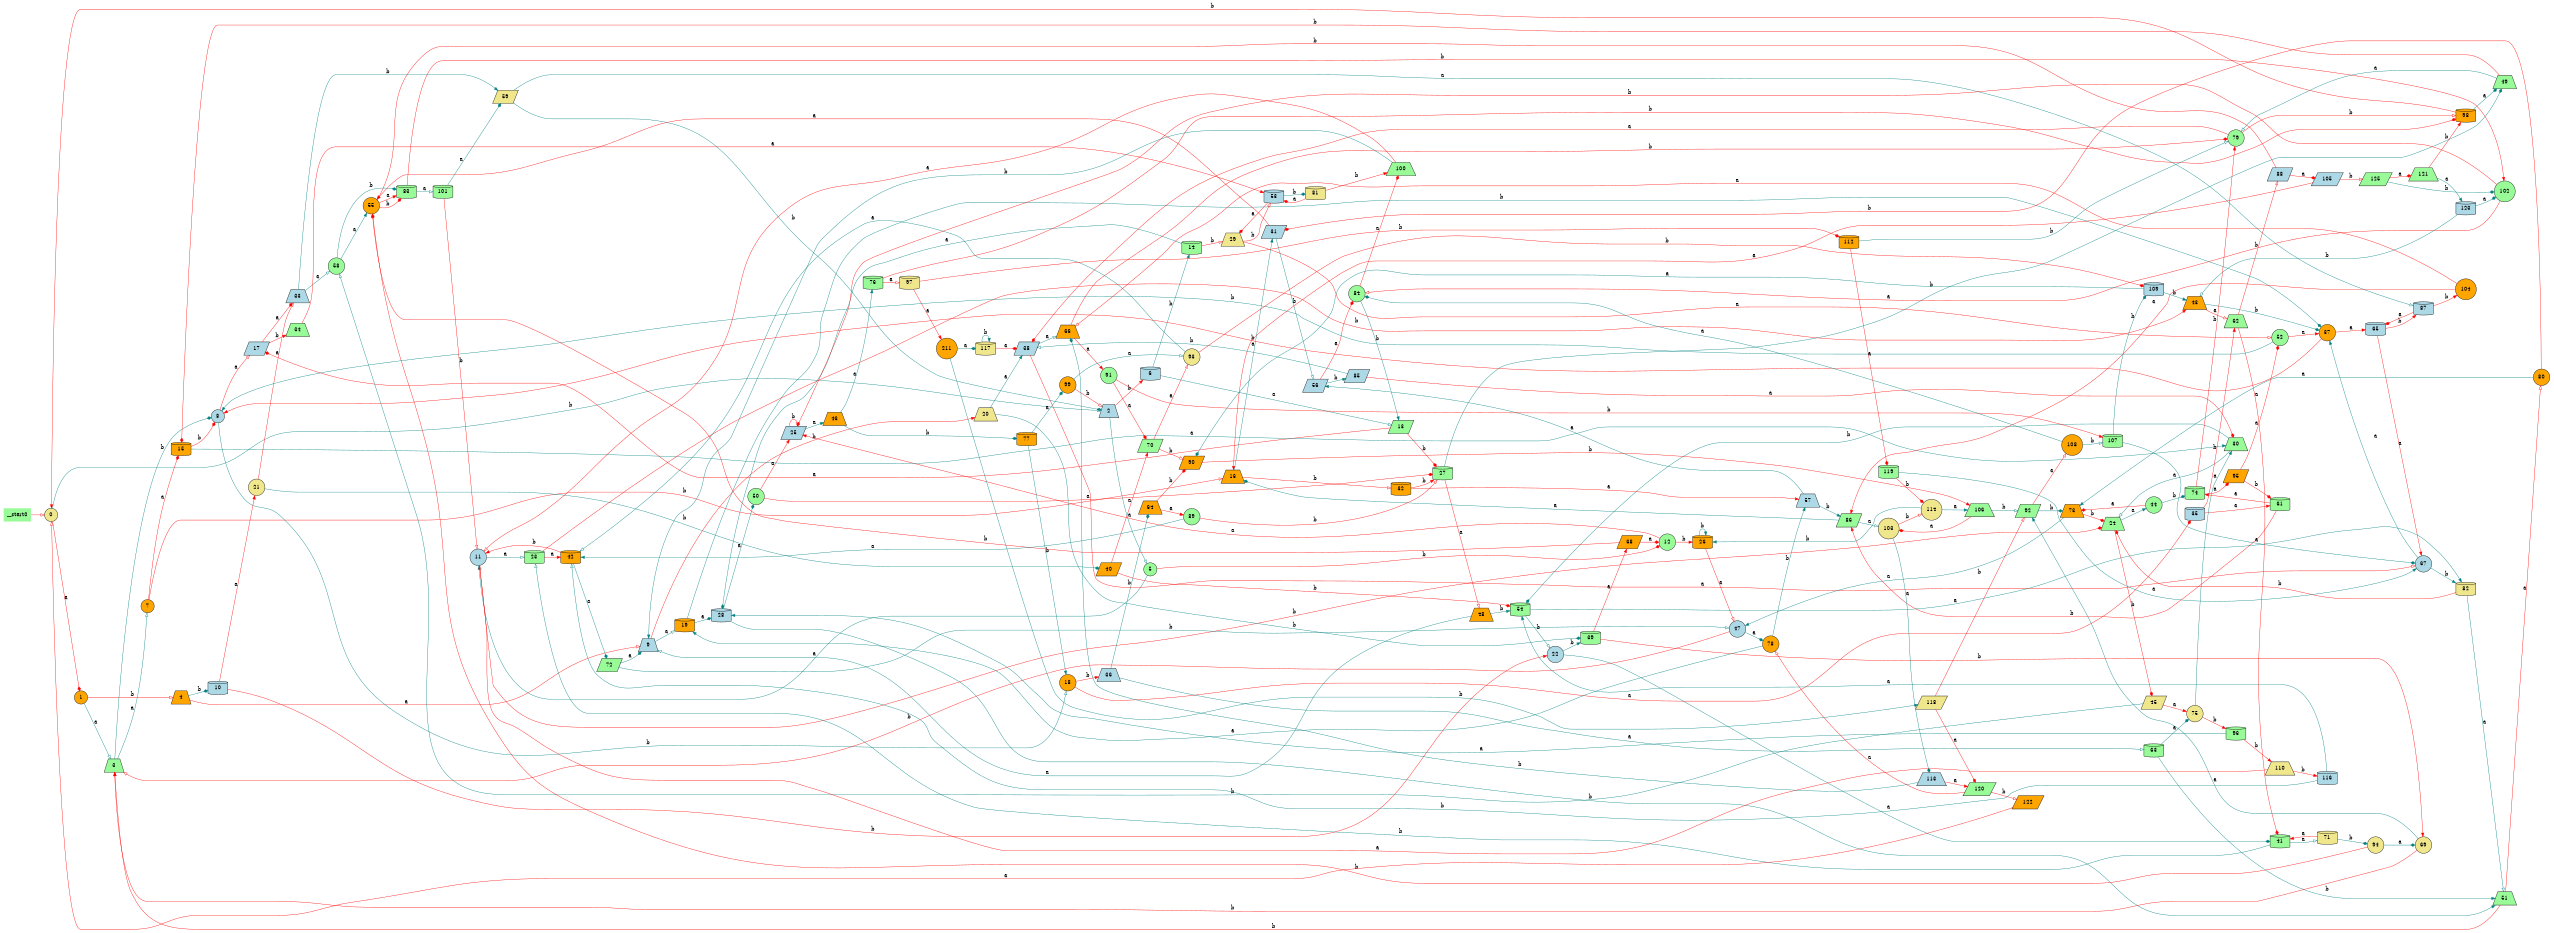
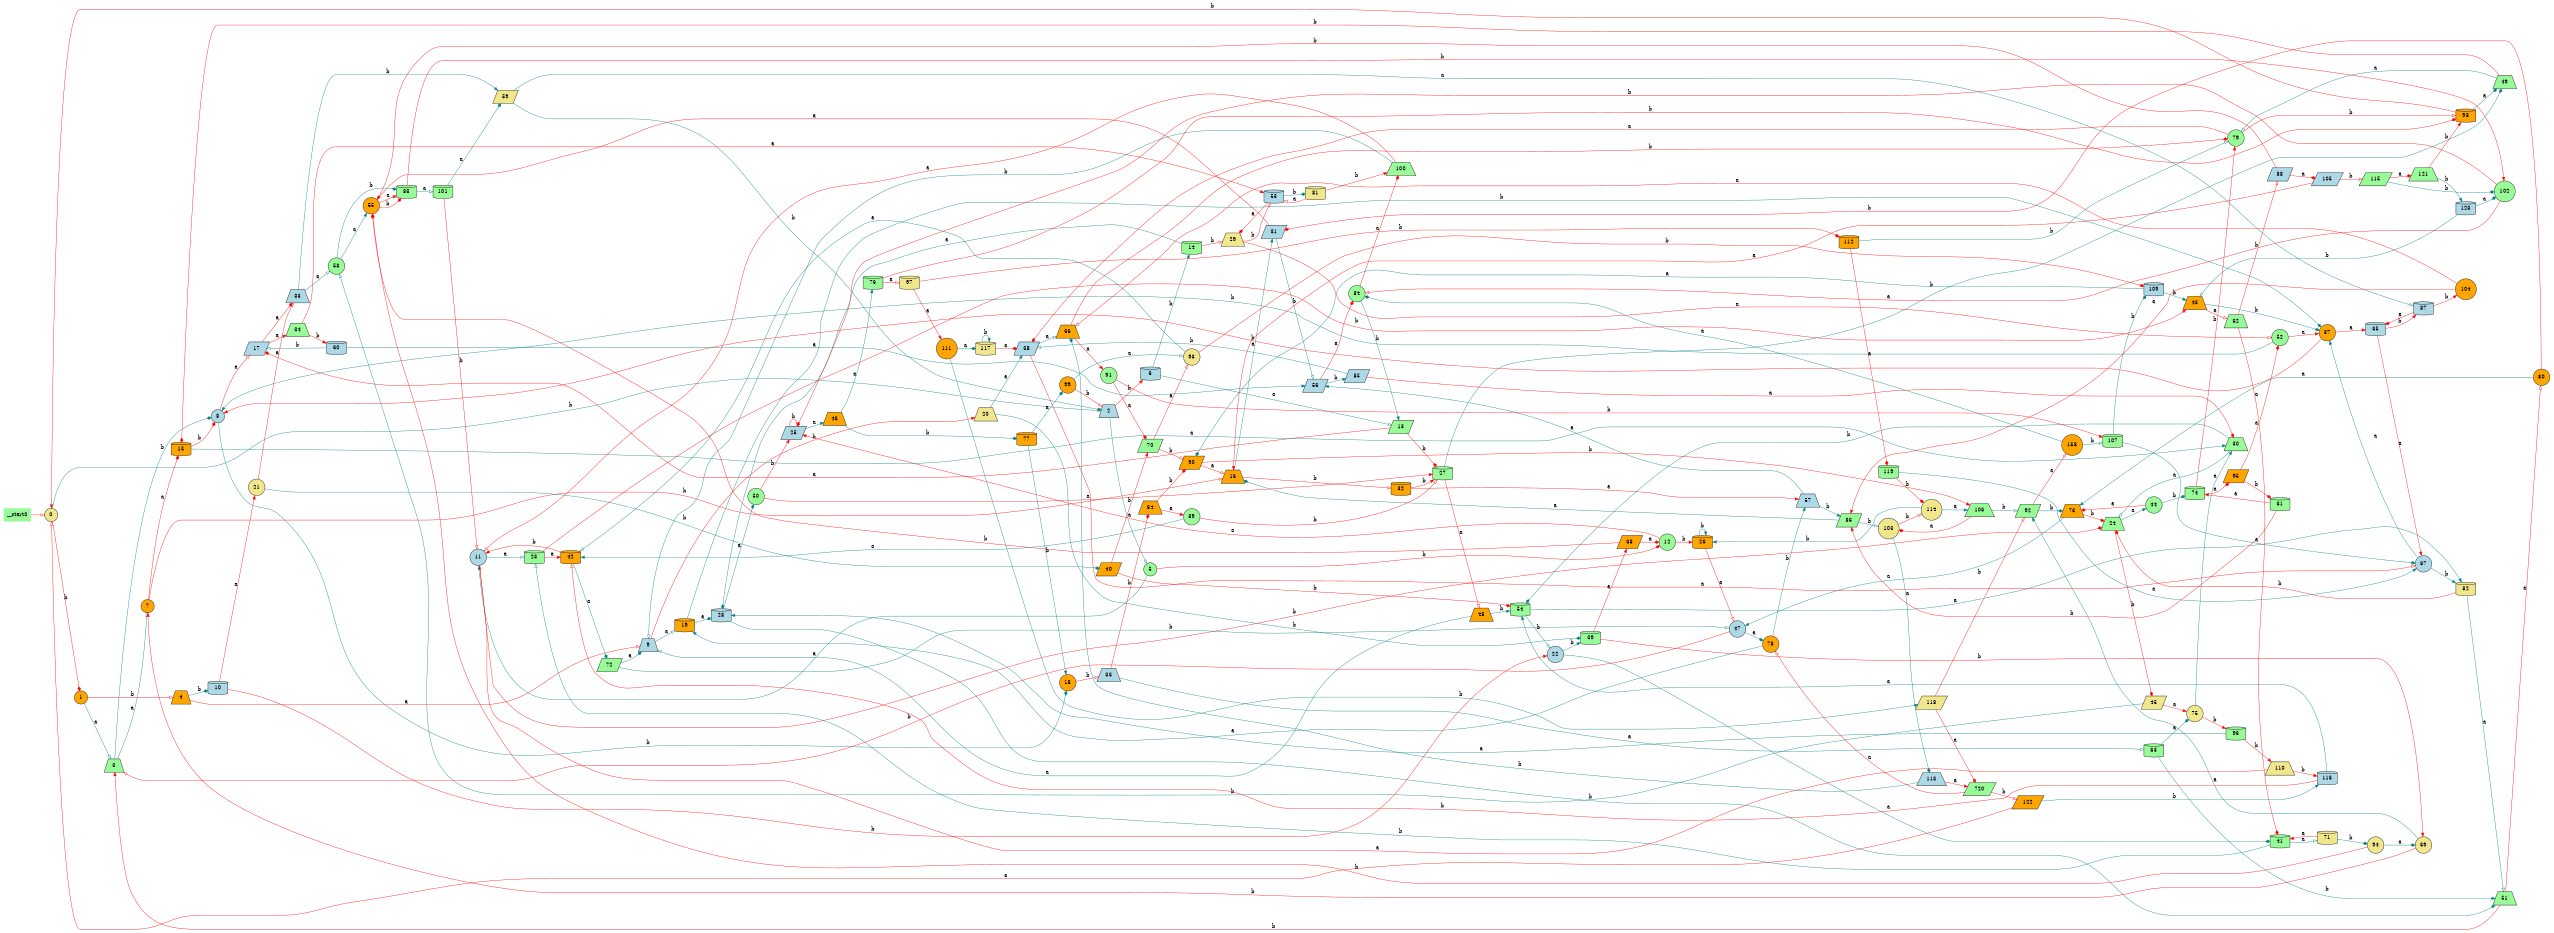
  digraph {
    rankdir=LR
    node [fillcolor=palegreen shape=cylinder style=filled]
    edge [arrowhead=normal color=red]
    __start0 [shape=none]
    0 [fillcolor=khaki shape=circle]
    1 [fillcolor=orange shape=circle]
    2 [fillcolor=lightblue shape=trapezium]
    3 [shape=trapezium]
    4 [fillcolor=orange shape=trapezium]
    5 [shape=circle]
    6 [fillcolor=lightblue]
    7 [fillcolor=orange shape=circle]
    8 [fillcolor=lightblue shape=circle]
    9 [fillcolor=lightblue shape=trapezium]
    10 [fillcolor=lightblue]
    11 [fillcolor=lightblue shape=circle]
    12 [shape=circle]
    13 [shape=parallelogram]
    14
    15 [fillcolor=orange]
    16 [fillcolor=orange shape=trapezium]
    17 [fillcolor=lightblue shape=parallelogram]
    18 [fillcolor=orange shape=circle]
    19 [fillcolor=orange]
    20 [fillcolor=khaki shape=trapezium]
    21 [fillcolor=khaki shape=circle]
    22 [fillcolor=lightblue shape=circle]
    23
    24 [shape=trapezium]
    25 [fillcolor=lightblue shape=parallelogram]
    26 [fillcolor=orange]
    27
    28 [fillcolor=lightblue]
    29 [fillcolor=khaki shape=trapezium]
    30 [shape=trapezium]
    31 [fillcolor=lightblue shape=parallelogram]
    32 [fillcolor=orange]
    33 [fillcolor=lightblue shape=trapezium]
    34 [shape=trapezium]
-   35 [fillcolor=lightblue]
    36 [fillcolor=lightblue shape=trapezium]
    37 [fillcolor=orange shape=circle]
    38 [fillcolor=lightblue shape=parallelogram]
    39
    40 [fillcolor=orange shape=parallelogram]
    41
    42 [fillcolor=orange]
    43 [fillcolor=orange shape=trapezium]
    44 [shape=circle]
    45 [fillcolor=khaki shape=parallelogram]
    46 [fillcolor=orange shape=trapezium]
    47 [fillcolor=lightblue shape=circle]
    48 [fillcolor=orange shape=trapezium]
    49 [shape=trapezium]
    50 [shape=circle]
    51 [shape=trapezium]
    52 [shape=circle]
    53 [fillcolor=lightblue]
    54
    55 [fillcolor=orange shape=circle]
    56 [fillcolor=lightblue shape=parallelogram]
    57 [fillcolor=lightblue shape=trapezium]
    58 [shape=circle]
    59 [fillcolor=khaki shape=parallelogram]
+   60 [fillcolor=lightblue]
    61
    62 [shape=trapezium]
    63
    64 [fillcolor=orange shape=trapezium]
    65 [fillcolor=lightblue]
    66 [fillcolor=orange shape=trapezium]
    67 [fillcolor=lightblue shape=circle]
    68 [fillcolor=orange shape=parallelogram]
    69 [fillcolor=khaki shape=circle]
    70 [shape=parallelogram]
    71 [fillcolor=khaki]
    72 [shape=parallelogram]
    73 [fillcolor=orange shape=trapezium]
    74
    75 [fillcolor=khaki shape=circle]
    76
    77 [fillcolor=orange]
    78 [fillcolor=orange shape=circle]
    79 [shape=circle]
    80 [fillcolor=orange shape=circle]
    81 [fillcolor=khaki]
    82 [fillcolor=khaki]
    83
    84 [shape=circle]
    85 [fillcolor=lightblue shape=parallelogram]
    86 [shape=parallelogram]
    87 [fillcolor=lightblue]
    88 [fillcolor=lightblue shape=parallelogram]
    89 [shape=circle]
    90 [fillcolor=orange shape=parallelogram]
    91 [shape=circle]
    92 [shape=parallelogram]
    93 [fillcolor=khaki shape=circle]
    94 [fillcolor=khaki shape=circle]
    95 [fillcolor=orange shape=parallelogram]
    96
    97 [fillcolor=khaki]
    98 [fillcolor=orange]
    99 [fillcolor=orange shape=circle]
    100 [shape=trapezium]
    101
    102 [shape=circle]
    103 [fillcolor=khaki shape=circle]
    104 [fillcolor=orange shape=circle]
    105 [fillcolor=lightblue shape=parallelogram]
    106 [shape=trapezium]
    107
-   108 [fillcolor=orange shape=circle]
+   108 [fillcolor=orange shape=circle label=158]
    109 [fillcolor=lightblue]
    110 [fillcolor=khaki shape=trapezium]
-   111 [fillcolor=orange shape=circle label=211]
+   111 [fillcolor=orange shape=circle]
    112 [fillcolor=orange]
    113 [fillcolor=lightblue shape=trapezium]
    114 [fillcolor=khaki shape=circle]
-   115 [shape=parallelogram label=125]
+   115 [shape=parallelogram]
    116 [fillcolor=lightblue]
    117 [fillcolor=khaki]
    118 [fillcolor=khaki shape=parallelogram]
    119
-   120 [shape=parallelogram]
+   120 [shape=parallelogram label=720]
    121 [shape=trapezium]
    122 [fillcolor=orange shape=parallelogram]
    123 [fillcolor=lightblue]
    __start0 -> 0 [arrowhead=onormal]
-   0 -> 1 [arrowhead=diamond label=a]
+   0 -> 1 [arrowhead=diamond label=b]
    0 -> 2 [arrowhead=onormal color=teal label=b]
    1 -> 3 [arrowhead=onormal color=teal label=a]
    1 -> 4 [arrowhead=onormal label=b]
    2 -> 5 [arrowhead=onormal color=teal label=a]
    2 -> 6 [label=b]
    3 -> 7 [arrowhead=onormal color=teal label=a]
    3 -> 8 [arrowhead=diamond color=teal label=b]
    4 -> 9 [arrowhead=onormal label=a]
    4 -> 10 [arrowhead=diamond color=teal label=b]
    5 -> 11 [color=teal label=a]
    5 -> 12 [arrowhead=diamond label=b]
    6 -> 13 [arrowhead=onormal color=teal label=a]
    6 -> 14 [color=teal label=b]
    7 -> 15 [arrowhead=diamond label=a]
    7 -> 16 [arrowhead=onormal label=b]
    8 -> 17 [arrowhead=onormal label=a]
-   8 -> 18 [arrowhead=onormal color=teal label=b]
+   8 -> 18 [arrowhead=diamond color=teal label=b]
    9 -> 19 [arrowhead=onormal color=teal label=a]
    9 -> 20 [label=b]
    10 -> 21 [label=a]
    10 -> 22 [label=b]
    11 -> 23 [arrowhead=onormal color=teal label=a]
    11 -> 24 [arrowhead=diamond label=b]
    12 -> 25 [label=a]
    12 -> 26 [label=b]
    13 -> 17 [arrowhead=diamond label=a]
    13 -> 27 [arrowhead=diamond label=b]
    14 -> 28 [arrowhead=diamond color=teal label=a]
    14 -> 29 [arrowhead=onormal label=b]
    15 -> 8 [arrowhead=diamond label=b]
    15 -> 30 [color=teal label=a]
    16 -> 31 [color=teal label=a]
    16 -> 32 [arrowhead=onormal label=b]
    17 -> 33 [arrowhead=diamond label=a]
-   17 -> 34 [label=b]
-   18 -> 35 [arrowhead=diamond label=a]
-   18 -> 36 [label=b]
+   17 -> 34 [label=a]
+   18 -> 36 [arrowhead=onormal label=b]
    19 -> 28 [arrowhead=diamond color=teal label=a]
    19 -> 37 [arrowhead=diamond color=teal label=b]
    20 -> 38 [color=teal label=a]
    20 -> 39 [arrowhead=diamond color=teal label=b]
    21 -> 33 [arrowhead=onormal label=a]
    21 -> 40 [arrowhead=diamond color=teal label=b]
    22 -> 39 [color=teal label=b]
    22 -> 41 [arrowhead=diamond color=teal label=a]
    23 -> 42 [label=a]
    23 -> 43 [label=b]
    24 -> 44 [color=teal label=a]
    24 -> 45 [arrowhead=diamond label=b]
    25 -> 25 [arrowhead=onormal label=b]
    25 -> 46 [color=teal label=a]
    26 -> 26 [color=teal label=b]
    26 -> 47 [arrowhead=onormal label=a]
    27 -> 48 [arrowhead=onormal label=a]
    27 -> 49 [arrowhead=diamond color=teal label=b]
    28 -> 50 [arrowhead=diamond color=teal label=a]
    28 -> 51 [color=teal label=b]
    29 -> 52 [arrowhead=onormal label=a]
    29 -> 53 [arrowhead=onormal label=b]
    30 -> 24 [arrowhead=onormal color=teal label=a]
    30 -> 54 [arrowhead=diamond color=teal label=b]
    31 -> 55 [label=a]
    31 -> 56 [arrowhead=onormal color=teal label=b]
    32 -> 27 [label=b]
    32 -> 57 [label=a]
    33 -> 58 [arrowhead=onormal color=teal label=a]
    33 -> 59 [color=teal label=b]
    34 -> 53 [label=a]
-   35 -> 61 [label=a]
-   35 -> 62 [label=b]
+   34 -> 60 [label=b]
    36 -> 63 [arrowhead=onormal color=teal label=a]
-   36 -> 64 [arrowhead=diamond color=teal label=b]
+   36 -> 64 [arrowhead=diamond label=b]
    37 -> 8 [label=b]
    37 -> 65 [label=a]
    38 -> 66 [arrowhead=onormal color=teal label=a]
    38 -> 67 [arrowhead=onormal label=a]
    39 -> 68 [label=a]
    39 -> 69 [label=b]
    40 -> 54 [arrowhead=diamond label=b]
-   40 -> 70 [label=a]
+   40 -> 70 [label=b]
    41 -> 23 [arrowhead=onormal color=teal label=b]
    41 -> 71 [arrowhead=onormal color=teal label=a]
    42 -> 11 [label=b]
    42 -> 72 [arrowhead=diamond color=teal label=a]
    43 -> 37 [arrowhead=diamond color=teal label=b]
    43 -> 62 [arrowhead=onormal label=a]
    44 -> 73 [arrowhead=diamond label=a]
    44 -> 74 [arrowhead=diamond color=teal label=b]
    45 -> 58 [arrowhead=onormal color=teal label=b]
    45 -> 75 [label=a]
    46 -> 76 [color=teal label=a]
    46 -> 77 [arrowhead=diamond color=teal label=b]
    47 -> 3 [arrowhead=onormal label=b]
    47 -> 78 [arrowhead=diamond color=teal label=a]
    48 -> 9 [arrowhead=onormal color=teal label=a]
    48 -> 54 [color=teal label=b]
    49 -> 15 [arrowhead=diamond label=b]
    49 -> 79 [arrowhead=onormal color=teal label=a]
-   50 -> 25 [label=a]
-   50 -> 27 [arrowhead=diamond label=a]
+   50 -> 25 [label=b]
+   50 -> 27 [label=a]
    51 -> 3 [label=b]
    51 -> 80 [arrowhead=onormal label=a]
    52 -> 8 [color=teal label=b]
    52 -> 37 [label=a]
    53 -> 29 [arrowhead=diamond label=a]
    53 -> 81 [arrowhead=diamond color=teal label=b]
    54 -> 22 [arrowhead=onormal color=teal label=b]
    54 -> 82 [color=teal label=a]
    55 -> 83 [label=a]
    55 -> 83 [arrowhead=diamond label=b]
    56 -> 84 [arrowhead=diamond label=a]
    56 -> 85 [color=teal label=b]
    57 -> 56 [color=teal label=a]
    57 -> 86 [color=teal label=b]
    58 -> 55 [color=teal label=a]
    58 -> 83 [arrowhead=diamond color=teal label=b]
    59 -> 2 [arrowhead=diamond color=teal label=b]
    59 -> 87 [arrowhead=onormal color=teal label=a]
+   60 -> 17 [arrowhead=onormal color=teal label=b]
+   60 -> 56 [color=teal label=a]
    61 -> 74 [label=a]
    61 -> 86 [label=b]
    62 -> 41 [arrowhead=diamond label=a]
    62 -> 88 [arrowhead=onormal label=b]
    63 -> 51 [color=teal label=b]
    63 -> 75 [arrowhead=diamond color=teal label=a]
    64 -> 89 [label=a]
    64 -> 90 [arrowhead=diamond label=b]
    65 -> 67 [label=a]
    65 -> 87 [label=b]
    66 -> 79 [arrowhead=diamond label=b]
    66 -> 91 [label=a]
    67 -> 37 [color=teal label=a]
    67 -> 82 [color=teal label=b]
    68 -> 12 [arrowhead=diamond label=a]
    68 -> 55 [label=b]
-   69 -> 3 [label=b]
+   69 -> 7 [label=b]
    69 -> 92 [color=teal label=a]
    70 -> 90 [arrowhead=onormal label=b]
    70 -> 93 [arrowhead=onormal label=a]
    71 -> 41 [label=a]
    71 -> 94 [arrowhead=diamond color=teal label=b]
    72 -> 9 [arrowhead=diamond color=teal label=a]
    72 -> 47 [arrowhead=onormal color=teal label=b]
    73 -> 24 [arrowhead=diamond label=b]
    73 -> 47 [color=teal label=a]
    74 -> 79 [label=b]
    74 -> 95 [arrowhead=diamond label=a]
    75 -> 30 [color=teal label=a]
    75 -> 96 [label=b]
    76 -> 97 [arrowhead=onormal label=a]
    76 -> 98 [arrowhead=diamond label=b]
    77 -> 18 [color=teal label=b]
    77 -> 99 [arrowhead=diamond color=teal label=a]
    78 -> 19 [color=teal label=a]
    78 -> 57 [color=teal label=b]
    79 -> 38 [arrowhead=diamond label=a]
    79 -> 98 [arrowhead=onormal label=b]
    80 -> 31 [arrowhead=diamond label=b]
    80 -> 73 [color=teal label=a]
-   81 -> 53 [arrowhead=diamond label=a]
+   81 -> 53 [arrowhead=onormal label=a]
    81 -> 100 [label=b]
    82 -> 24 [arrowhead=diamond label=b]
    82 -> 51 [arrowhead=onormal color=teal label=a]
    83 -> 101 [arrowhead=onormal color=teal label=a]
    83 -> 102 [label=b]
    84 -> 13 [color=teal label=b]
    84 -> 100 [arrowhead=diamond label=a]
    85 -> 30 [arrowhead=diamond label=a]
    85 -> 38 [arrowhead=onormal color=teal label=b]
    86 -> 16 [arrowhead=diamond color=teal label=a]
-   86 -> 103 [arrowhead=onormal color=teal label=a]
+   86 -> 103 [arrowhead=onormal color=teal label=b]
    87 -> 65 [arrowhead=diamond label=a]
    87 -> 104 [label=b]
    88 -> 55 [arrowhead=onormal label=b]
    88 -> 105 [arrowhead=diamond label=a]
    89 -> 27 [arrowhead=onormal label=b]
    89 -> 42 [color=teal label=a]
+   90 -> 16 [arrowhead=onormal label=a]
    90 -> 106 [label=b]
    91 -> 70 [arrowhead=diamond label=a]
    91 -> 107 [label=b]
    92 -> 73 [arrowhead=diamond color=teal label=b]
    92 -> 108 [arrowhead=onormal label=a]
    93 -> 42 [arrowhead=onormal color=teal label=a]
    93 -> 109 [arrowhead=diamond label=b]
    94 -> 55 [arrowhead=diamond label=b]
    94 -> 69 [arrowhead=diamond color=teal label=a]
    95 -> 52 [arrowhead=diamond label=a]
    95 -> 61 [arrowhead=diamond label=b]
    96 -> 28 [color=teal label=a]
    96 -> 110 [label=b]
    97 -> 111 [label=a]
    97 -> 112 [arrowhead=diamond label=b]
    98 -> 0 [label=b]
    98 -> 49 [arrowhead=diamond color=teal label=a]
    99 -> 2 [arrowhead=onormal label=b]
    99 -> 93 [arrowhead=onormal color=teal label=a]
-   100 -> 9 [color=teal label=b]
+   100 -> 9 [arrowhead=onormal color=teal label=b]
    100 -> 11 [arrowhead=onormal label=a]
    101 -> 11 [arrowhead=onormal label=b]
    101 -> 59 [arrowhead=diamond color=teal label=a]
    102 -> 25 [arrowhead=diamond label=b]
    102 -> 84 [arrowhead=onormal label=a]
    103 -> 113 [arrowhead=diamond color=teal label=a]
    103 -> 114 [arrowhead=onormal label=b]
    104 -> 66 [arrowhead=onormal label=a]
    104 -> 86 [label=a]
    105 -> 16 [label=a]
    105 -> 115 [arrowhead=onormal label=b]
    106 -> 92 [arrowhead=onormal color=teal label=b]
    106 -> 103 [arrowhead=diamond label=a]
    107 -> 67 [arrowhead=diamond color=teal label=a]
    107 -> 109 [arrowhead=diamond color=teal label=b]
    108 -> 84 [arrowhead=diamond color=teal label=a]
    108 -> 107 [arrowhead=onormal color=teal label=b]
    109 -> 43 [color=teal label=b]
    109 -> 90 [arrowhead=diamond color=teal label=a]
    110 -> 11 [arrowhead=onormal label=a]
    110 -> 116 [label=b]
    111 -> 117 [arrowhead=diamond color=teal label=a]
    111 -> 118 [color=teal label=b]
    112 -> 79 [arrowhead=onormal color=teal label=b]
    112 -> 119 [arrowhead=diamond label=a]
    113 -> 66 [arrowhead=diamond color=teal label=b]
    113 -> 120 [label=a]
    114 -> 26 [color=teal label=b]
    114 -> 106 [color=teal label=a]
    115 -> 102 [arrowhead=diamond color=teal label=b]
    115 -> 121 [arrowhead=diamond label=a]
-   116 -> 42 [arrowhead=onormal color=teal label=b]
+   116 -> 42 [arrowhead=onormal label=b]
    116 -> 54 [color=teal label=a]
    117 -> 38 [arrowhead=diamond label=a]
    117 -> 117 [color=teal label=b]
    118 -> 92 [arrowhead=onormal label=b]
    118 -> 120 [arrowhead=diamond label=a]
    119 -> 67 [color=teal label=a]
    119 -> 114 [arrowhead=diamond label=b]
    120 -> 78 [arrowhead=onormal label=a]
    120 -> 122 [arrowhead=onormal label=b]
    121 -> 98 [label=b]
-   121 -> 123 [color=teal label=a]
+   121 -> 123 [color=teal label=b]
    122 -> 0 [arrowhead=onormal label=a]
+   122 -> 116 [color=teal label=b]
    123 -> 43 [arrowhead=onormal color=teal label=b]
    123 -> 102 [arrowhead=diamond color=teal label=a]
  }
